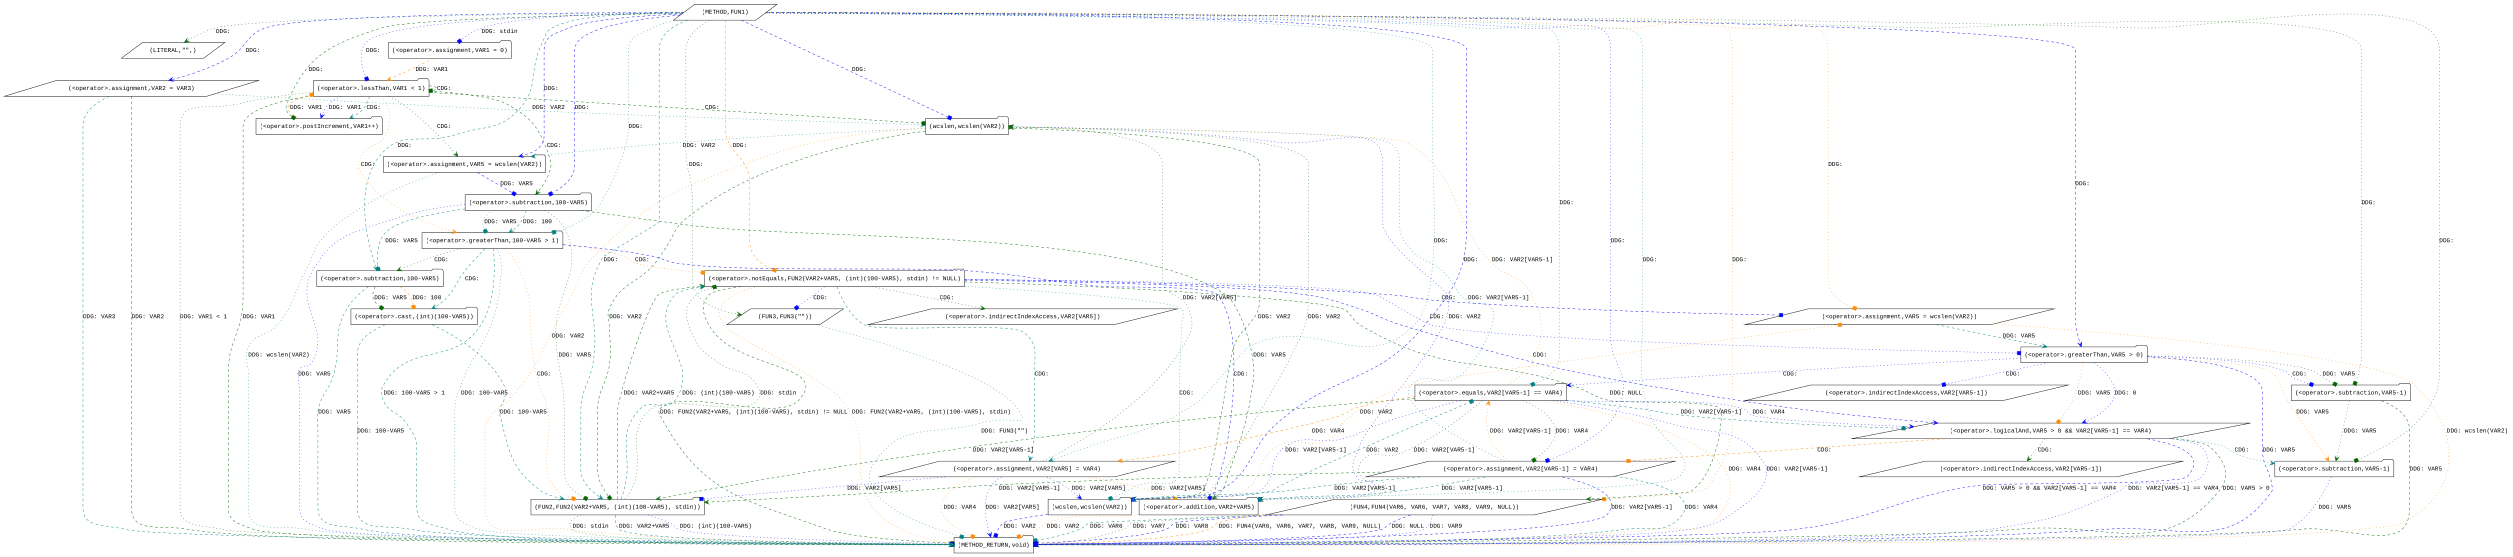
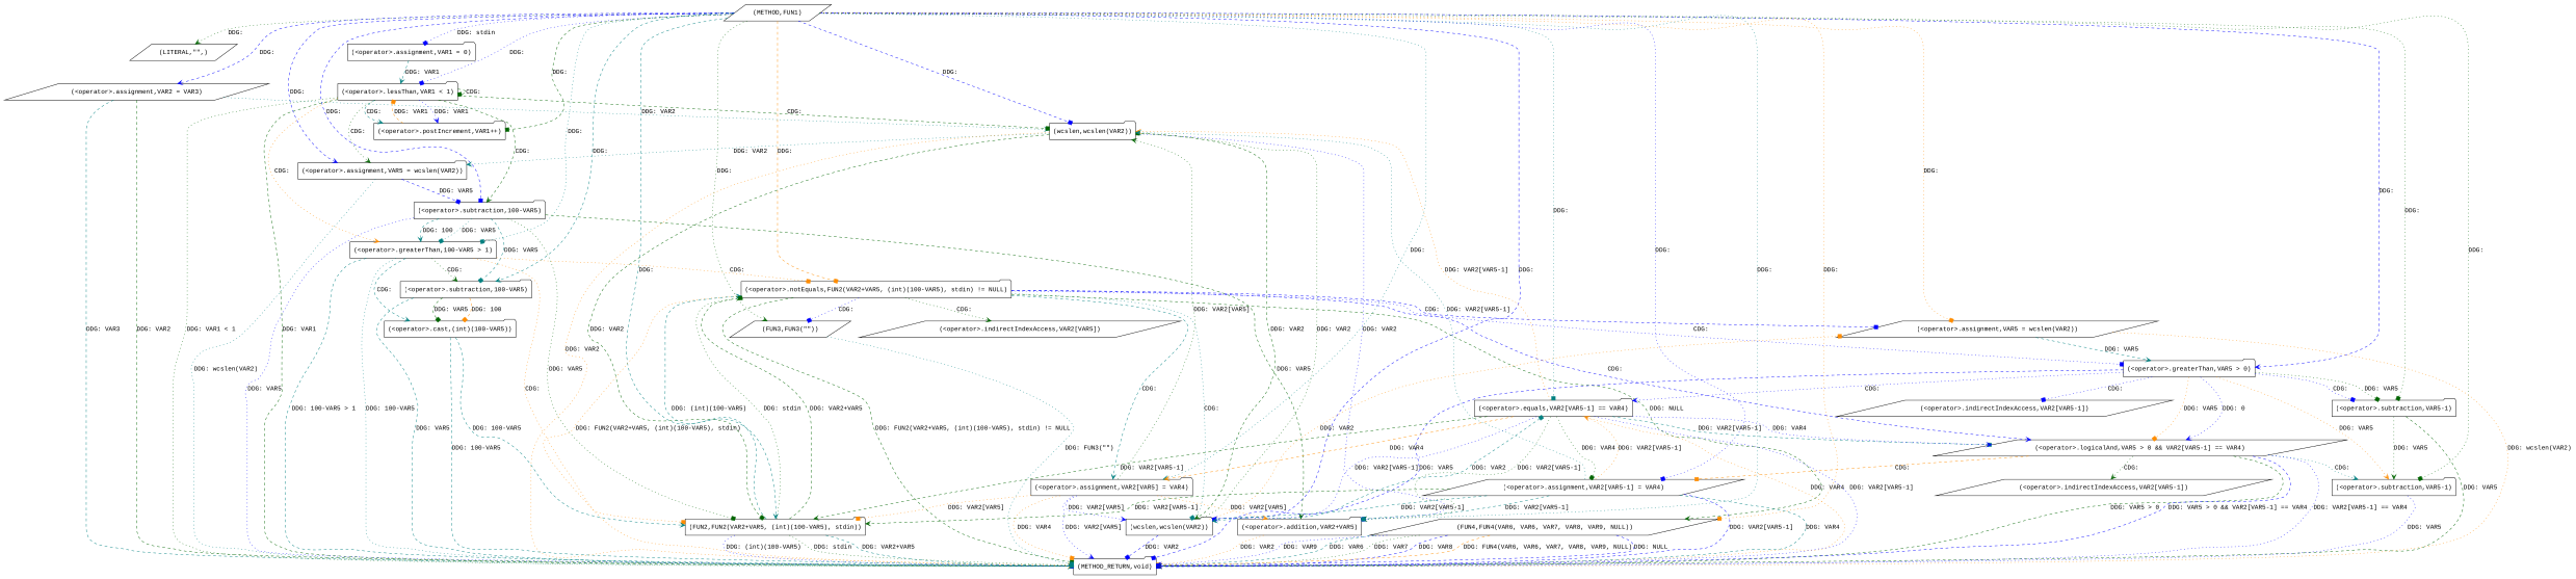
  digraph {
    fontname="Liberation Mono"
    node [fontname="Liberation Mono" shape=folder]
    edge [arrowhead=box color=blue fontname="Liberation Mono" style=dotted]
    n1 [label="(METHOD,FUN1)" shape=parallelogram]
    n2 [label="(LITERAL,\"\",)" shape=parallelogram]
    n3 [label="(<operator>.assignment,VAR2 = VAR3)" shape=parallelogram]
    n4 [label="(<operator>.assignment,VAR1 = 0)"]
    n5 [label="(<operator>.lessThan,VAR1 < 1)"]
    n6 [label="(<operator>.postIncrement,VAR1++)"]
    n7 [label="(<operator>.assignment,VAR5 = wcslen(VAR2))"]
    n8 [label="(wcslen,wcslen(VAR2))"]
    n9 [label="(<operator>.greaterThan,100-VAR5 > 1)"]
    n10 [label="(<operator>.subtraction,100-VAR5)"]
    n11 [label="(<operator>.notEquals,FUN2(VAR2+VAR5, (int)(100-VAR5), stdin) != NULL)"]
    n12 [label="(FUN2,FUN2(VAR2+VAR5, (int)(100-VAR5), stdin))"]
    n13 [label="(<operator>.addition,VAR2+VAR5)"]
    n14 [label="(<operator>.subtraction,100-VAR5)"]
    n15 [label="(<operator>.assignment,VAR5 = wcslen(VAR2))" shape=parallelogram]
    n16 [label="(wcslen,wcslen(VAR2))"]
    n17 [label="(<operator>.greaterThan,VAR5 > 0)"]
    n18 [label="(<operator>.equals,VAR2[VAR5-1] == VAR4)"]
    n19 [label="(<operator>.subtraction,VAR5-1)"]
    n20 [label="(<operator>.assignment,VAR2[VAR5-1] = VAR4)" shape=parallelogram]
    n21 [label="(<operator>.subtraction,VAR5-1)"]
    n22 [label="(FUN3,FUN3(\"\"))" shape=parallelogram]
-   n23 [label="(<operator>.assignment,VAR2[VAR5] = VAR4)" shape=parallelogram]
+   n23 [label="(<operator>.assignment,VAR2[VAR5] = VAR4)"]
    n24 [label="(FUN4,FUN4(VAR6, VAR6, VAR7, VAR8, VAR9, NULL))" shape=parallelogram]
    n25 [label="(METHOD_RETURN,void)"]
    n26 [label="(<operator>.cast,(int)(100-VAR5))"]
    n27 [label="(<operator>.logicalAnd,VAR5 > 0 && VAR2[VAR5-1] == VAR4)" shape=parallelogram]
    n28 [label="(<operator>.indirectIndexAccess,VAR2[VAR5])" shape=parallelogram]
    n29 [label="(<operator>.indirectIndexAccess,VAR2[VAR5-1])" shape=parallelogram]
    n30 [label="(<operator>.indirectIndexAccess,VAR2[VAR5-1])" shape=parallelogram]
    n1 -> n2 [arrowhead=vee color=darkgreen label="DDG: "]
    n1 -> n3 [arrowhead=vee label="DDG: " style=dashed]
    n1 -> n4 [label="DDG: stdin"]
    n1 -> n5 [label="DDG: "]
    n1 -> n6 [color=darkgreen label="DDG: " style=dashed]
    n1 -> n7 [arrowhead=vee label="DDG: " style=dashed]
    n1 -> n8 [label="DDG: " style=dashed]
    n1 -> n9 [color=teal label="DDG: "]
    n1 -> n10 [label="DDG: " style=dashed]
    n1 -> n11 [color=darkorange label="DDG: " style=dashed]
    n1 -> n12 [arrowhead=vee color=teal label="DDG: " style=dashed]
    n1 -> n13 [arrowhead=vee color=teal label="DDG: "]
    n1 -> n14 [arrowhead=vee color=teal label="DDG: " style=dashed]
    n1 -> n15 [color=darkorange label="DDG: "]
    n1 -> n16 [arrowhead=vee label="DDG: " style=dashed]
    n1 -> n17 [arrowhead=vee label="DDG: " style=dashed]
    n1 -> n18 [color=teal label="DDG: "]
    n1 -> n19 [color=darkgreen label="DDG: "]
    n1 -> n20 [label="DDG: "]
    n1 -> n21 [color=darkgreen label="DDG: "]
    n1 -> n22 [arrowhead=vee color=darkgreen label="DDG: "]
    n1 -> n23 [arrowhead=vee color=teal label="DDG: "]
    n1 -> n24 [color=darkorange label="DDG: "]
    n3 -> n8 [arrowhead=vee color=teal label="DDG: VAR2"]
    n3 -> n25 [color=teal label="DDG: VAR3" style=dashed]
    n3 -> n25 [color=darkgreen label="DDG: VAR2" style=dashed]
-   n4 -> n5 [arrowhead=vee color=darkorange label="DDG: VAR1" style=dashed]
+   n4 -> n5 [arrowhead=vee color=teal label="DDG: VAR1" style=dashed]
    n5 -> n5 [color=darkgreen label="CDG: " style=dashed]
    n5 -> n6 [arrowhead=vee label="DDG: VAR1"]
    n5 -> n6 [arrowhead=vee color=teal label="CDG: " style=dashed]
    n5 -> n7 [arrowhead=vee color=darkgreen label="CDG: "]
    n5 -> n8 [color=darkgreen label="CDG: " style=dashed]
    n5 -> n9 [arrowhead=vee color=darkorange label="CDG: "]
    n5 -> n10 [arrowhead=vee color=darkgreen label="CDG: " style=dashed]
    n5 -> n25 [color=darkgreen label="DDG: VAR1 < 1"]
    n5 -> n25 [arrowhead=vee color=darkgreen label="DDG: VAR1" style=dashed]
    n6 -> n5 [color=darkorange label="DDG: VAR1" style=dashed]
    n7 -> n10 [label="DDG: VAR5" style=dashed]
    n7 -> n25 [arrowhead=vee color=teal label="DDG: wcslen(VAR2)"]
    n8 -> n7 [arrowhead=vee color=teal label="DDG: VAR2"]
    n8 -> n12 [color=darkgreen label="DDG: VAR2" style=dashed]
    n8 -> n13 [label="DDG: VAR2"]
    n8 -> n16 [arrowhead=vee color=darkgreen label="DDG: VAR2" style=dashed]
    n8 -> n25 [arrowhead=vee color=darkorange label="DDG: VAR2"]
    n9 -> n11 [color=darkorange label="CDG: "]
    n9 -> n12 [color=darkorange label="CDG: "]
-   n9 -> n13 [label="CDG: " style=dashed]
    n9 -> n14 [arrowhead=vee color=darkgreen label="CDG: "]
    n9 -> n25 [color=teal label="DDG: 100-VAR5 > 1" style=dashed]
    n9 -> n25 [arrowhead=vee color=teal label="DDG: 100-VAR5"]
    n9 -> n26 [arrowhead=vee color=teal label="CDG: " style=dashed]
    n10 -> n9 [arrowhead=vee color=teal label="DDG: 100" style=dashed]
    n10 -> n9 [color=teal label="DDG: VAR5"]
    n10 -> n12 [color=darkgreen label="DDG: VAR5"]
    n10 -> n13 [arrowhead=vee color=darkgreen label="DDG: VAR5" style=dashed]
    n10 -> n14 [color=teal label="DDG: VAR5" style=dashed]
    n10 -> n25 [label="DDG: VAR5"]
    n11 -> n15 [label="CDG: " style=dashed]
    n11 -> n16 [color=teal label="CDG: "]
    n11 -> n17 [label="CDG: "]
    n11 -> n22 [label="CDG: "]
    n11 -> n23 [arrowhead=vee color=teal label="CDG: " style=dashed]
    n11 -> n24 [arrowhead=vee color=darkgreen label="DDG: NULL" style=dashed]
    n11 -> n25 [color=darkgreen label="DDG: FUN2(VAR2+VAR5, (int)(100-VAR5), stdin) != NULL" style=dashed]
    n11 -> n25 [arrowhead=vee color=darkorange label="DDG: FUN2(VAR2+VAR5, (int)(100-VAR5), stdin)"]
    n11 -> n27 [arrowhead=vee label="CDG: " style=dashed]
    n11 -> n28 [arrowhead=vee color=darkgreen label="CDG: "]
    n12 -> n11 [arrowhead=vee color=darkgreen label="DDG: VAR2+VAR5" style=dashed]
    n12 -> n11 [arrowhead=vee color=teal label="DDG: (int)(100-VAR5)" style=dashed]
    n12 -> n11 [color=darkgreen label="DDG: stdin"]
    n12 -> n25 [color=darkgreen label="DDG: stdin"]
    n12 -> n25 [color=teal label="DDG: VAR2+VAR5" style=dashed]
    n12 -> n25 [label="DDG: (int)(100-VAR5)"]
    n13 -> n25 [color=darkorange label="DDG: VAR2"]
    n14 -> n25 [arrowhead=vee color=teal label="DDG: VAR5" style=dashed]
    n14 -> n26 [color=darkorange label="DDG: 100" style=dashed]
    n14 -> n26 [color=darkgreen label="DDG: VAR5" style=dashed]
    n15 -> n17 [arrowhead=vee color=teal label="DDG: VAR5" style=dashed]
    n15 -> n25 [color=darkorange label="DDG: wcslen(VAR2)"]
    n16 -> n8 [color=darkgreen label="DDG: VAR2"]
    n16 -> n15 [color=darkorange label="DDG: VAR2"]
    n16 -> n18 [color=teal label="DDG: VAR2" style=dashed]
    n16 -> n25 [label="DDG: VAR2" style=dashed]
    n17 -> n18 [arrowhead=vee label="CDG: "]
    n17 -> n19 [color=darkgreen label="DDG: VAR5"]
    n17 -> n19 [label="CDG: "]
    n17 -> n21 [arrowhead=vee color=darkorange label="DDG: VAR5"]
    n17 -> n25 [label="DDG: VAR5" style=dashed]
    n17 -> n27 [color=darkorange label="DDG: VAR5"]
    n17 -> n27 [arrowhead=vee label="DDG: 0"]
    n17 -> n29 [label="CDG: "]
    n18 -> n8 [arrowhead=vee color=darkorange label="DDG: VAR2[VAR5-1]"]
    n18 -> n12 [arrowhead=vee color=darkgreen label="DDG: VAR2[VAR5-1]" style=dashed]
    n18 -> n13 [arrowhead=vee color=darkgreen label="DDG: VAR2[VAR5-1]"]
    n18 -> n16 [label="DDG: VAR2[VAR5-1]"]
    n18 -> n20 [color=darkgreen label="DDG: VAR4"]
    n18 -> n23 [arrowhead=vee color=darkorange label="DDG: VAR4" style=dashed]
    n18 -> n25 [color=darkorange label="DDG: VAR4"]
    n18 -> n25 [label="DDG: VAR2[VAR5-1]"]
    n18 -> n27 [color=teal label="DDG: VAR2[VAR5-1]" style=dashed]
    n18 -> n27 [arrowhead=vee label="DDG: VAR4"]
    n19 -> n21 [arrowhead=vee color=darkgreen label="DDG: VAR5"]
    n19 -> n25 [arrowhead=vee color=darkgreen label="DDG: VAR5" style=dashed]
    n20 -> n8 [arrowhead=vee color=teal label="DDG: VAR2[VAR5-1]"]
    n20 -> n12 [arrowhead=vee color=darkgreen label="DDG: VAR2[VAR5-1]" style=dashed]
    n20 -> n13 [color=teal label="DDG: VAR2[VAR5-1]" style=dashed]
    n20 -> n16 [arrowhead=vee color=teal label="DDG: VAR2[VAR5-1]" style=dashed]
    n20 -> n18 [arrowhead=vee color=darkorange label="DDG: VAR2[VAR5-1]"]
    n20 -> n25 [color=teal label="DDG: VAR4" style=dashed]
    n20 -> n25 [label="DDG: VAR2[VAR5-1]" style=dashed]
    n21 -> n25 [arrowhead=vee label="DDG: VAR5"]
    n22 -> n25 [color=teal label="DDG: FUN3(\"\")"]
    n23 -> n8 [arrowhead=vee color=darkgreen label="DDG: VAR2[VAR5]"]
-   n23 -> n12 [label="DDG: VAR2[VAR5]"]
+   n23 -> n12 [color=darkorange label="DDG: VAR2[VAR5]"]
    n23 -> n13 [arrowhead=vee color=darkorange label="DDG: VAR2[VAR5]"]
    n23 -> n16 [arrowhead=vee label="DDG: VAR2[VAR5]"]
    n23 -> n25 [color=darkorange label="DDG: VAR4"]
    n23 -> n25 [arrowhead=vee label="DDG: VAR2[VAR5]"]
    n24 -> n25 [color=teal label="DDG: VAR6" style=dashed]
    n24 -> n25 [color=darkgreen label="DDG: VAR7"]
    n24 -> n25 [label="DDG: VAR8" style=dashed]
    n24 -> n25 [arrowhead=vee color=darkorange label="DDG: FUN4(VAR6, VAR6, VAR7, VAR8, VAR9, NULL)" style=dashed]
    n24 -> n25 [label="DDG: NULL" style=dashed]
    n24 -> n25 [arrowhead=vee label="DDG: VAR9"]
    n26 -> n12 [arrowhead=vee color=teal label="DDG: 100-VAR5" style=dashed]
-   n26 -> n25 [arrowhead=vee color=teal label="DDG: 100-VAR5" style=dashed]
+   n26 -> n25 [color=teal label="DDG: 100-VAR5" style=dashed]
    n27 -> n20 [color=darkorange label="CDG: " style=dashed]
    n27 -> n21 [arrowhead=vee color=teal label="CDG: "]
    n27 -> n25 [label="DDG: VAR2[VAR5-1] == VAR4"]
    n27 -> n25 [arrowhead=vee color=darkgreen label="DDG: VAR5 > 0" style=dashed]
    n27 -> n25 [arrowhead=vee label="DDG: VAR5 > 0 && VAR2[VAR5-1] == VAR4" style=dashed]
    n27 -> n30 [arrowhead=vee color=darkgreen label="CDG: "]
  }
